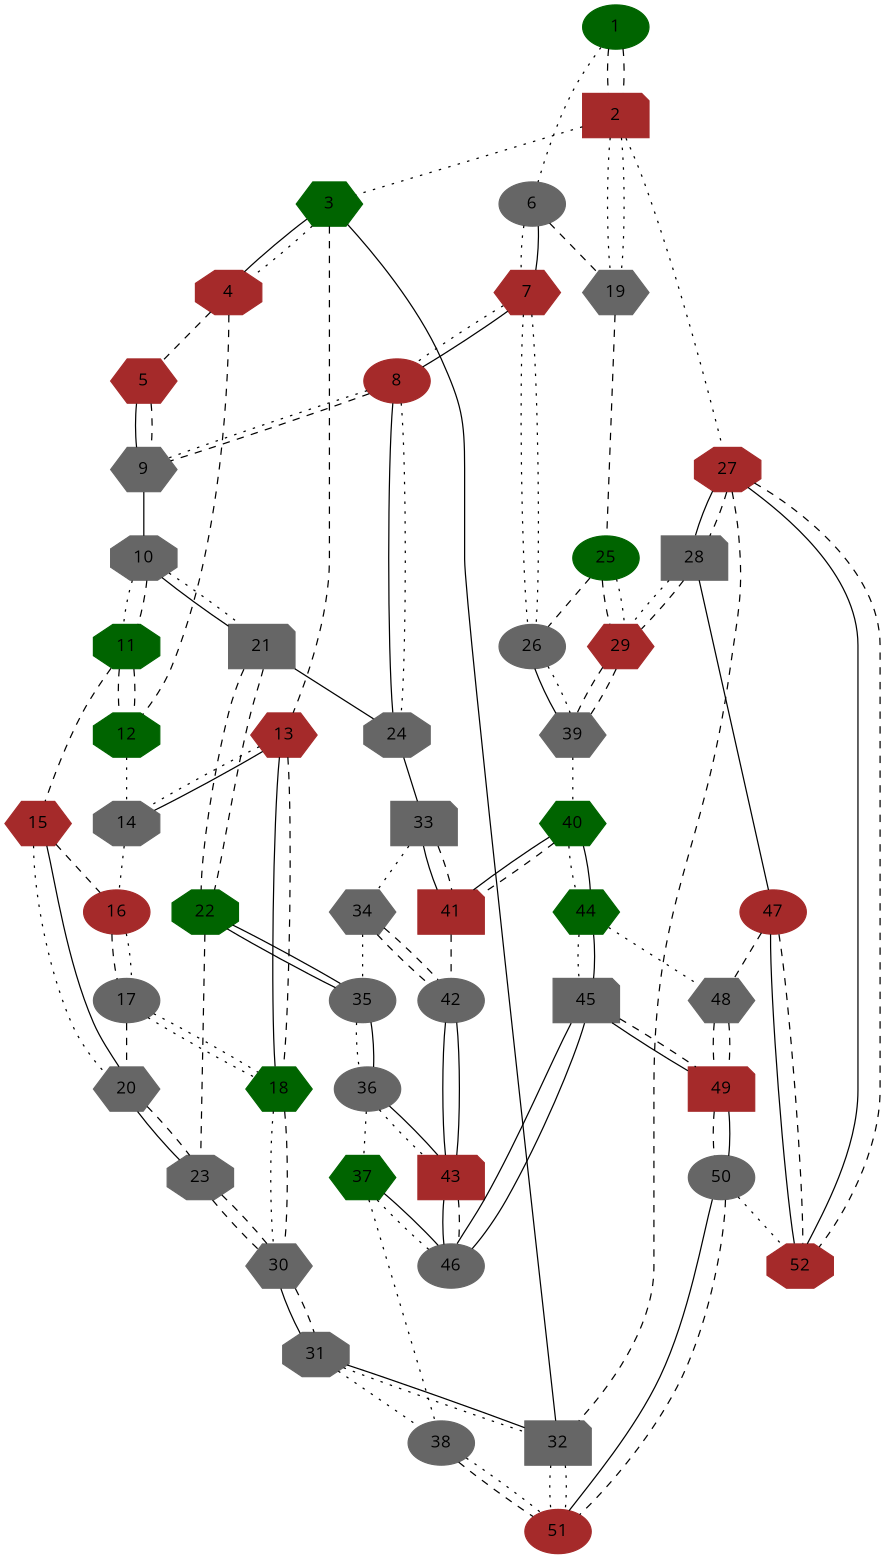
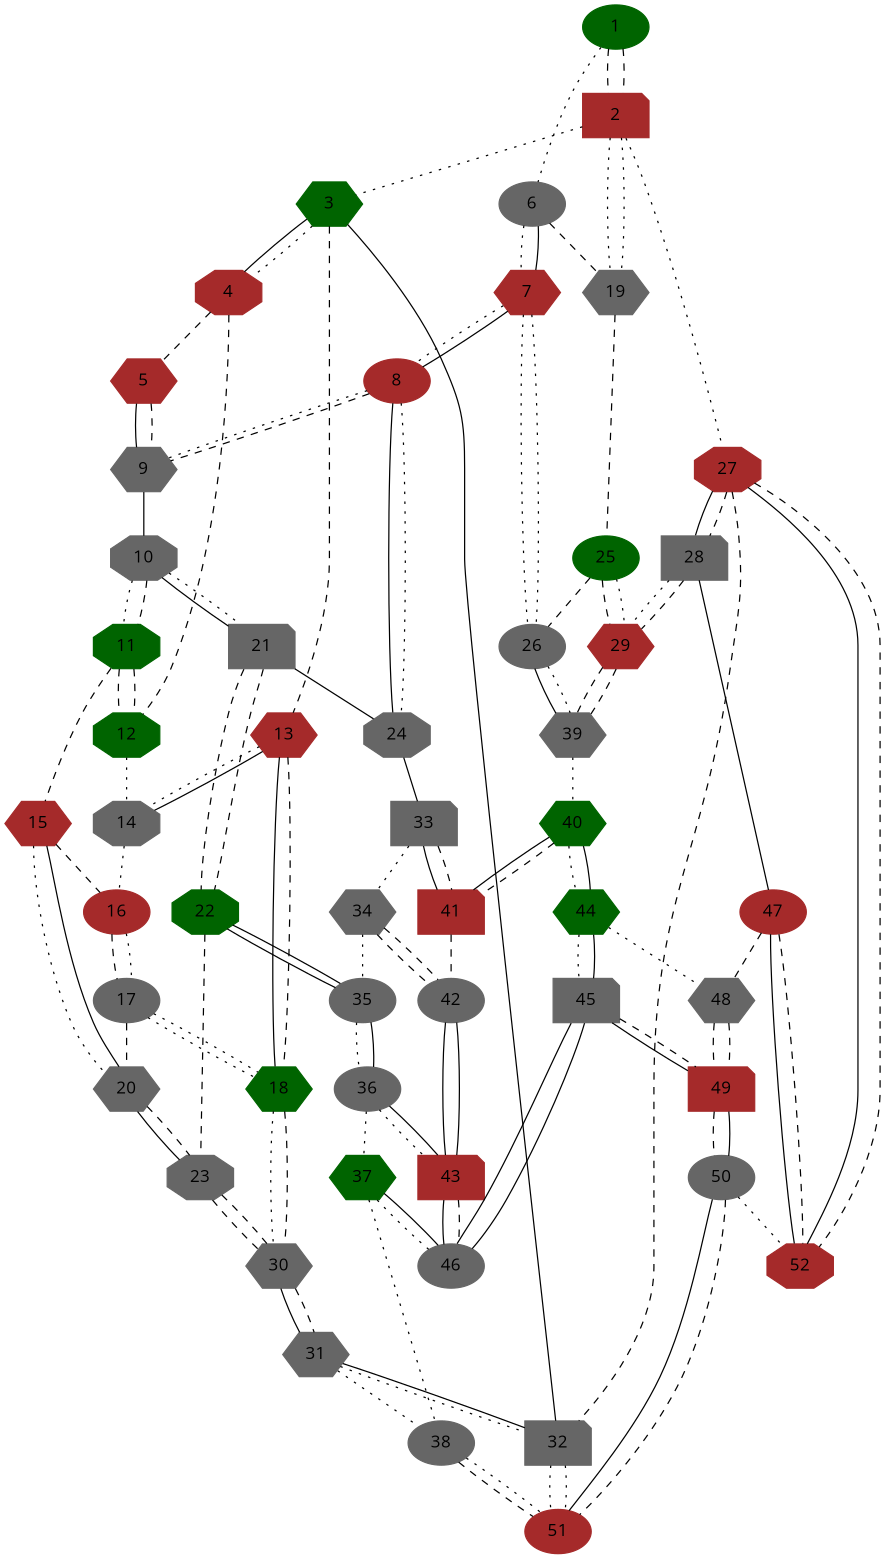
  graph {
    fontname="Open Sans"
    node [color=gray40 fontname="Open Sans" shape=hexagon style=filled]
    edge [fontname="Open Sans" style=dashed]
    1 [color=darkgreen shape=ellipse]
    2 [color=brown shape=note]
    6 [shape=ellipse]
    3 [color=darkgreen]
    19
    27 [color=brown shape=octagon]
    7 [color=brown]
    4 [color=brown shape=octagon]
    13 [color=brown]
    32 [shape=note]
    25 [color=darkgreen shape=ellipse]
    28 [shape=note]
    52 [color=brown shape=octagon]
    5 [color=brown]
    12 [color=darkgreen shape=octagon]
    14 [shape=octagon]
    18 [color=darkgreen]
    51 [color=brown shape=ellipse]
    9
    10 [shape=octagon]
    8 [color=brown shape=ellipse]
    26 [shape=ellipse]
    24 [shape=octagon]
    39
    33 [shape=note]
    11 [color=darkgreen shape=octagon]
    21 [shape=note]
    15 [color=brown]
    22 [color=darkgreen shape=octagon]
    16 [color=brown shape=ellipse]
    20
    30
    17 [shape=ellipse]
    23 [shape=octagon]
-   31 [shape=octagon]
+   31
    29 [color=brown]
    35 [shape=ellipse]
    36 [shape=ellipse]
    34
    41 [color=brown shape=note]
    40 [color=darkgreen]
    47 [color=brown shape=ellipse]
    48
    38 [shape=ellipse]
    42 [shape=ellipse]
    43 [color=brown shape=note]
    37 [color=darkgreen]
    46 [shape=ellipse]
    44 [color=darkgreen]
    45 [shape=note]
    49 [color=brown shape=note]
    50 [shape=ellipse]
    1 -- 2
    1 -- 2
    1 -- 6 [style=dotted]
    2 -- 3 [style=dotted]
    2 -- 19 [style=dotted]
    2 -- 19 [style=dotted]
    2 -- 27 [style=dotted]
    6 -- 19
    6 -- 7 [style=dotted]
    6 -- 7 [style=solid]
    3 -- 4 [style=solid]
    3 -- 4 [style=dotted]
    3 -- 13
    3 -- 32 [style=solid]
    19 -- 25
    27 -- 32
    27 -- 28 [style=solid]
    27 -- 28
    27 -- 52 [style=solid]
    27 -- 52
    7 -- 8 [style=dotted]
    7 -- 8 [style=solid]
    7 -- 26 [style=dotted]
    7 -- 26 [style=dotted]
    4 -- 5
    4 -- 12
    13 -- 14 [style=dotted]
    13 -- 14 [style=solid]
    13 -- 18 [style=solid]
    13 -- 18
    32 -- 51 [style=dotted]
    32 -- 51 [style=dotted]
    25 -- 26
    25 -- 29
    25 -- 29 [style=dotted]
    28 -- 29 [style=dotted]
    28 -- 29
    28 -- 47 [style=solid]
    5 -- 9 [style=solid]
    5 -- 9
    12 -- 14 [style=dotted]
    14 -- 16 [style=dotted]
    18 -- 30 [style=dotted]
    18 -- 30
    9 -- 10 [style=solid]
    10 -- 11 [style=dotted]
    10 -- 11
    10 -- 21 [style=solid]
    10 -- 21 [style=dotted]
    8 -- 9 [style=dotted]
    8 -- 9
    8 -- 24 [style=solid]
    8 -- 24 [style=dotted]
    26 -- 39 [style=solid]
    26 -- 39 [style=dotted]
    24 -- 33 [style=solid]
    39 -- 40 [style=dotted]
    33 -- 34 [style=dotted]
    33 -- 41 [style=solid]
    33 -- 41
    11 -- 12
    11 -- 12
    11 -- 15
    21 -- 24 [style=solid]
    21 -- 22
    21 -- 22
    15 -- 16
    15 -- 20 [style=dotted]
    15 -- 20 [style=solid]
    22 -- 23
    22 -- 35 [style=solid]
    22 -- 35 [style=solid]
    16 -- 17
    16 -- 17 [style=dotted]
    20 -- 23 [style=solid]
    20 -- 23
    30 -- 31 [style=solid]
    30 -- 31
    17 -- 18 [style=dotted]
    17 -- 18 [style=dotted]
    17 -- 20
    23 -- 30
    23 -- 30
    31 -- 32 [style=dotted]
    31 -- 32 [style=solid]
    31 -- 38 [style=dotted]
    29 -- 39
    29 -- 39
    35 -- 36 [style=dotted]
    35 -- 36 [style=solid]
    36 -- 43 [style=dotted]
    36 -- 43 [style=solid]
    36 -- 37 [style=dotted]
    34 -- 35 [style=dotted]
    34 -- 42
    34 -- 42
    41 -- 42
    40 -- 41 [style=solid]
    40 -- 41
    40 -- 44 [style=dotted]
    40 -- 44 [style=solid]
    47 -- 52 [style=solid]
    47 -- 52
    47 -- 48
    48 -- 49
    48 -- 49
    38 -- 51
    38 -- 51 [style=dotted]
    42 -- 43 [style=solid]
    42 -- 43 [style=solid]
    43 -- 46 [style=solid]
    43 -- 46
    37 -- 38 [style=dotted]
    37 -- 46 [style=dotted]
    37 -- 46 [style=solid]
    44 -- 48 [style=dotted]
    44 -- 45 [style=dotted]
    44 -- 45 [style=solid]
    45 -- 46 [style=solid]
    45 -- 46 [style=solid]
    45 -- 49 [style=solid]
    45 -- 49
    49 -- 50
    49 -- 50 [style=solid]
    50 -- 52 [style=dotted]
    50 -- 51 [style=solid]
    50 -- 51
  }
